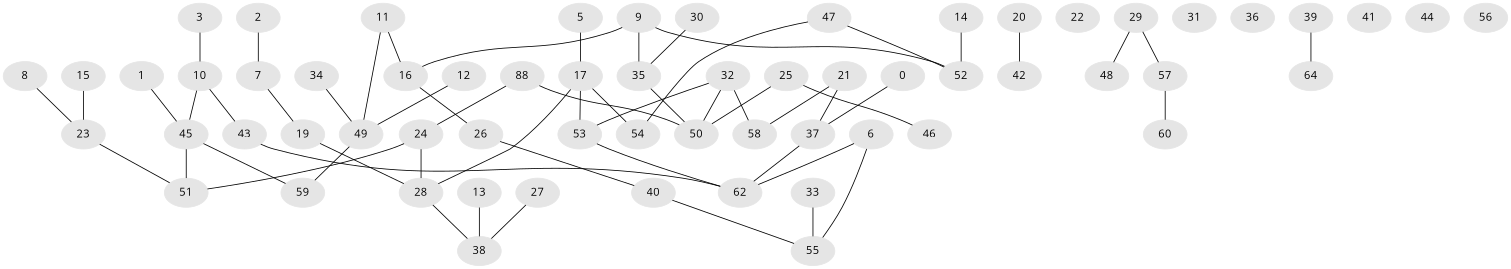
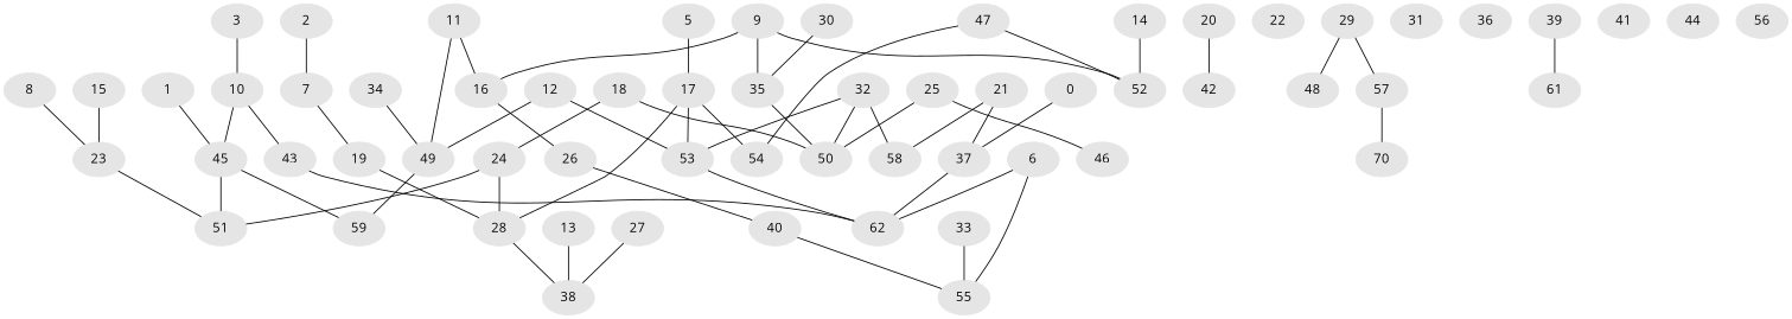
  graph {
    fontname="Open Sans"
    node [color=gray90 fontname="Open Sans" style=filled]
    edge [fontname="Open Sans"]
    1
    45
    5
    17
    51
    59
    2
    7
    19
    3
    10
    43
    n13 [label=0]
    37
    62
    53
    28
    54
    6
    55
    8
    23
    9
    16
    35
    52
    26
    50
    11
    49
    12
    13
    38
    14
    15
    40
-   18 [label=88]
+   18
    24
    20
    42
    21
    58
    22
    25
    46
    27
    29
    48
    57
-   60
+   60 [label=70]
    30
    31
    32
    33
    34
    36
    39
-   61 [label=64]
+   61
    41
    44
    47
    56
    1 -- 45
    45 -- 51
    45 -- 59
    5 -- 17
    17 -- 53
    17 -- 28
    17 -- 54
    2 -- 7
    7 -- 19
    19 -- 28
    3 -- 10
    10 -- 45
    10 -- 43
    43 -- 62
    n13 -- 37
    37 -- 62
    53 -- 62
    28 -- 38
    6 -- 62
    6 -- 55
    8 -- 23
    23 -- 51
    9 -- 16
    9 -- 35
    9 -- 52
    16 -- 26
    35 -- 50
    26 -- 40
    11 -- 16
    11 -- 49
    49 -- 59
+   12 -- 53
    12 -- 49
    13 -- 38
    14 -- 52
    15 -- 23
    40 -- 55
    18 -- 50
    18 -- 24
    24 -- 51
    24 -- 28
    20 -- 42
    21 -- 37
    21 -- 58
    25 -- 50
    25 -- 46
    27 -- 38
    29 -- 48
    29 -- 57
    57 -- 60
    30 -- 35
    32 -- 53
    32 -- 50
    32 -- 58
    33 -- 55
    34 -- 49
    39 -- 61
    47 -- 54
    47 -- 52
  }
